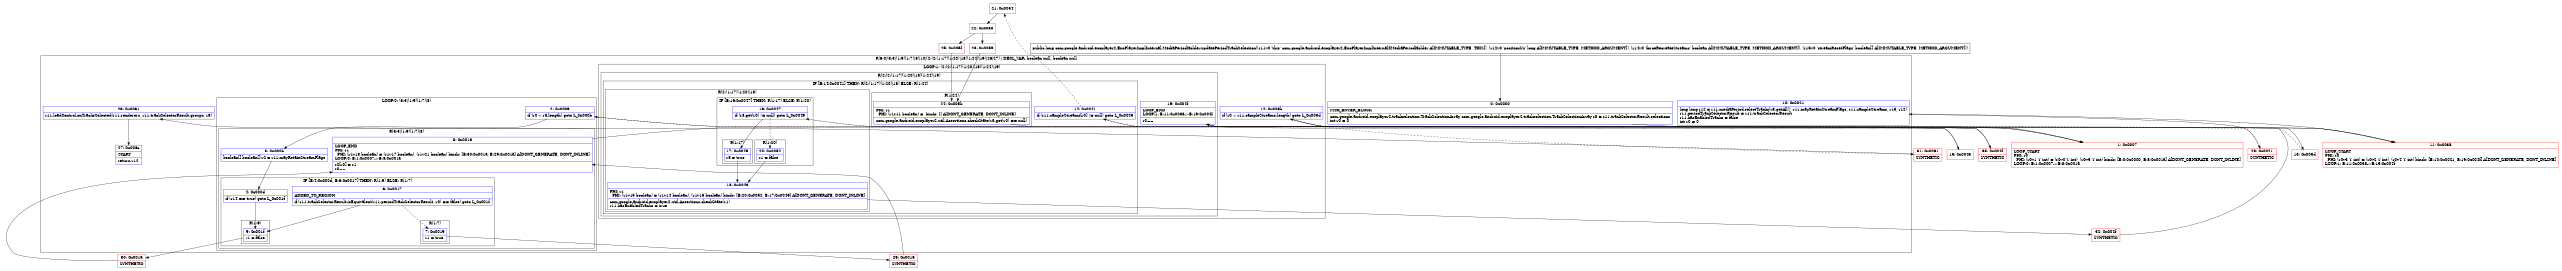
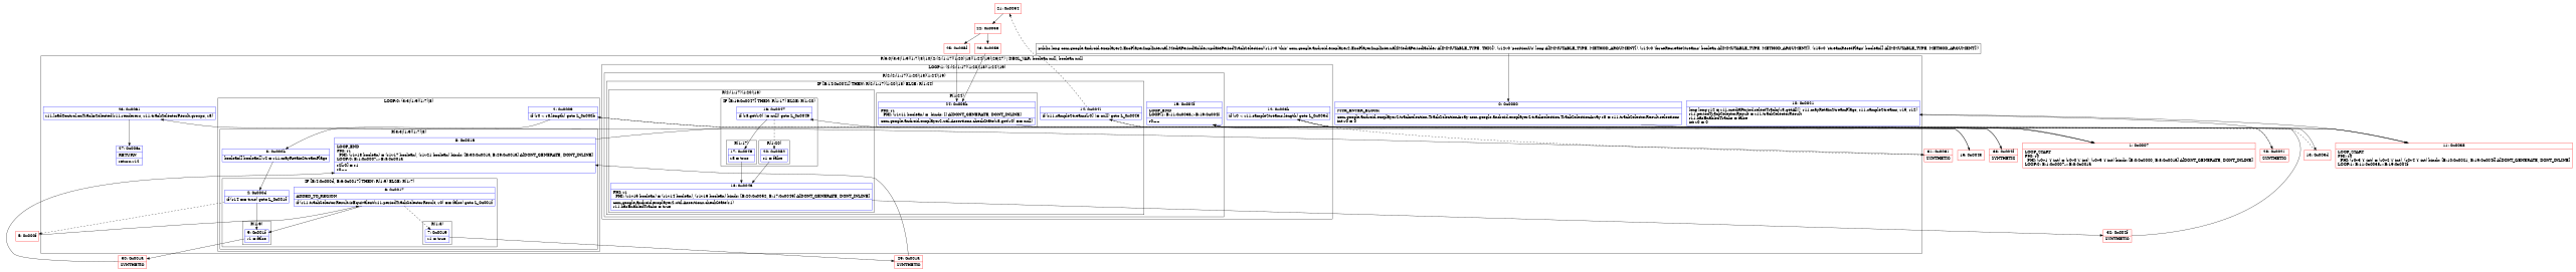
  digraph {
    node [color=blue shape=record]
    n1 [label="{9\:\ 0x001f|r1 = false\l}"]
    n2 [label="{7\:\ 0x0019|r1 = true\l}"]
    n3 [label="{4\:\ 0x000d|if (r14 == true) goto L_0x001f\l}"]
    n4 [label="{6\:\ 0x0017|ADDED_TO_REGION\l|if (r11.trackSelectorResult.isEquivalent(r11.periodTrackSelectorResult, r0) == false) goto L_0x001f\l}"]
    n5 [label="{3\:\ 0x000b|boolean[] boolean[] r2 = r11.mayRetainStreamFlags\l}"]
    n6 [label="{8\:\ 0x001a|LOOP_END\lPHI: r1 \l  PHI: (r1v18 boolean) = (r1v17 boolean), (r1v21 boolean) binds: [B:30:0x001a, B:29:0x001a] A[DONT_GENERATE, DONT_INLINE]\lLOOP:0: B:1:0x0007\-\>B:8:0x001a\l|r2[r0] = r1\lr0++\l}"]
    n7 [label="{2\:\ 0x0009|if (r0 \< r8.length) goto L_0x000b\l}"]
    n8 [label="{17\:\ 0x0049|r8 = true\l}"]
    n9 [label="{20\:\ 0x0052|r1 = false\l}"]
    n10 [label="{16\:\ 0x0047|if (r8.get(r0) != null) goto L_0x0049\l}"]
    n11 [label="{18\:\ 0x004a|PHI: r1 \l  PHI: (r1v15 boolean) = (r1v14 boolean), (r1v16 boolean) binds: [B:20:0x0052, B:17:0x0049] A[DONT_GENERATE, DONT_INLINE]\l|com.google.android.exoplayer2.util.Assertions.checkState(r1)\lr11.hasEnabledTracks = true\l}"]
    n12 [label="{24\:\ 0x005b|PHI: r1 \l  PHI: (r1v11 boolean) =  binds: [] A[DONT_GENERATE, DONT_INLINE]\l|com.google.android.exoplayer2.util.Assertions.checkState(r8.get(r0) == null)\l}"]
    n13 [label="{14\:\ 0x0041|if (r11.sampleStreams[r0] != null) goto L_0x0043\l}"]
    n14 [label="{19\:\ 0x004f|LOOP_END\lLOOP:1: B:11:0x0038\-\>B:19:0x004f\l|r0++\l}"]
    n15 [label="{12\:\ 0x003b|if (r0 \< r11.sampleStreams.length) goto L_0x003d\l}"]
    n16 [label="{0\:\ 0x0000|MTH_ENTER_BLOCK\l|com.google.android.exoplayer2.trackselection.TrackSelectionArray com.google.android.exoplayer2.trackselection.TrackSelectionArray r8 = r11.trackSelectorResult.selections\lint r0 = 0\l}"]
    n17 [label="{10\:\ 0x0021|long long r12 = r11.mediaPeriod.selectTracks(r8.getAll(), r11.mayRetainStreamFlags, r11.sampleStreams, r15, r12)\lr11.periodTrackSelectorResult = r11.trackSelectorResult\lr11.hasEnabledTracks = false\lint r0 = 0\l}"]
    n18 [label="{26\:\ 0x0061|r11.loadControl.onTracksSelected(r11.renderers, r11.trackSelectorResult.groups, r8)\l}"]
-   n19 [label="{27\:\ 0x006c|START\l|return r12\l}"]
+   n19 [label="{27\:\ 0x006c|RETURN\l|return r12\l}"]
    n20 [color=red label="{30\:\ 0x001a|SYNTHETIC\l}"]
    n21 [color=red label="{29\:\ 0x001a|SYNTHETIC\l}"]
+   n22 [color=red label="{5\:\ 0x000f}"]
    n23 [color=red label="{1\:\ 0x0007|LOOP_START\lPHI: r0 \l  PHI: (r0v1 'i' int) = (r0v0 'i' int), (r0v5 'i' int) binds: [B:0:0x0000, B:8:0x001a] A[DONT_GENERATE, DONT_INLINE]\lLOOP:0: B:1:0x0007\-\>B:8:0x001a\l}"]
    n24 [color=red label="{28\:\ 0x0021|SYNTHETIC\l}"]
    n25 [color=red label="{32\:\ 0x004f|SYNTHETIC\l}"]
    n26 [color=red label="{33\:\ 0x004f|SYNTHETIC\l}"]
    n27 [color=red label="{15\:\ 0x0043}"]
    n28 [color=red label="{21\:\ 0x0054}"]
    n29 [color=red label="{11\:\ 0x0038|LOOP_START\lPHI: r0 \l  PHI: (r0v3 'i' int) = (r0v2 'i' int), (r0v4 'i' int) binds: [B:10:0x0021, B:19:0x004f] A[DONT_GENERATE, DONT_INLINE]\lLOOP:1: B:11:0x0038\-\>B:19:0x004f\l}"]
    n30 [color=red label="{13\:\ 0x003d}"]
    n31 [color=red label="{31\:\ 0x0061|SYNTHETIC\l}"]
    n32 [color=red label="{22\:\ 0x0058}"]
    n33 [color=red label="{23\:\ 0x005a}"]
    n34 [color=red label="{25\:\ 0x005f}"]
    n35 [label="{public long com.google.android.exoplayer2.ExoPlayerImplInternal.MediaPeriodHolder.updatePeriodTrackSelection((r11v0 'this' com.google.android.exoplayer2.ExoPlayerImplInternal$MediaPeriodHolder A[IMMUTABLE_TYPE, THIS]), (r12v0 'positionUs' long A[IMMUTABLE_TYPE, METHOD_ARGUMENT]), (r14v0 'forceRecreateStreams' boolean A[IMMUTABLE_TYPE, METHOD_ARGUMENT]), (r15v0 'streamResetFlags' boolean[] A[IMMUTABLE_TYPE, METHOD_ARGUMENT])) }" color=""]
    subgraph cluster_1 {
      label="R(6:0|(3:3|(1:9)(1:7)|8)|10|(2:(2:(1:17)(1:20)|18)(1:24)|19)|26|27) | DECL_VAR: boolean null, boolean null\l"
      n16
      n17
      n18
      n19
      subgraph cluster_2 {
        label="LOOP:0: (3:3|(1:9)(1:7)|8)"
        n7
        subgraph cluster_3 {
          label="R(3:3|(1:9)(1:7)|8)"
          n5
          n6
          subgraph cluster_4 {
            label="IF [B:4:0x000d, B:6:0x0017] THEN: R(1:9) ELSE: R(1:7)"
            n3
            n4
            subgraph cluster_5 {
              label="R(1:9)"
              n1
            }
            subgraph cluster_6 {
-             label="R(1:7)"
+             label="R(1:8)"
              n2
            }
          }
        }
      }
      subgraph cluster_7 {
        label="LOOP:1: (2:(2:(1:17)(1:20)|18)(1:24)|19)"
        n15
        subgraph cluster_8 {
          label="R(2:(2:(1:17)(1:20)|18)(1:24)|19)"
          n14
          subgraph cluster_9 {
            label="IF [B:14:0x0041] THEN: R(2:(1:17)(1:20)|18) ELSE: R(1:24)"
            n13
            subgraph cluster_10 {
              label="R(2:(1:17)(1:20)|18)"
              n11
              subgraph cluster_11 {
                label="IF [B:16:0x0047] THEN: R(1:17) ELSE: R(1:20)"
                n10
                subgraph cluster_12 {
                  label="R(1:17)"
                  n8
                }
                subgraph cluster_13 {
                  label="R(1:20)"
                  n9
                }
              }
            }
            subgraph cluster_14 {
              label="R(1:24)"
              n12
            }
          }
        }
      }
    }
    n1 -> n20
    n2 -> n21
    n3 -> n1
+   n3 -> n22 [style=dashed]
    n4 -> n1
    n4 -> n2 [style=dashed]
    n5 -> n3
    n6 -> n23
    n7 -> n5
    n7 -> n24 [style=dashed]
    n8 -> n11
    n9 -> n11
    n10 -> n8
    n10 -> n9 [style=dashed]
    n11 -> n25
    n12 -> n26
    n13 -> n27
    n13 -> n28 [style=dashed]
    n14 -> n29
    n15 -> n30
    n15 -> n31 [style=dashed]
    n16 -> n23
    n17 -> n29
    n18 -> n19
    n20 -> n6
    n21 -> n6
+   n22 -> n4
    n23 -> n7
    n24 -> n17
    n25 -> n14
    n26 -> n14
    n27 -> n10
    n28 -> n32
    n29 -> n15
    n30 -> n13 [style=dashed]
    n31 -> n18
    n32 -> n33
    n32 -> n34
    n33 -> n12
    n34 -> n12
    n35 -> n16
  }
